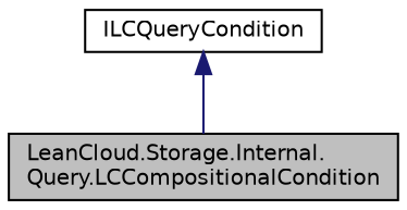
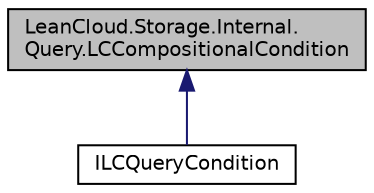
  digraph {
    fontname="DejaVu Sans"
    node [color=black fontname="DejaVu Sans" fontsize=10 shape=record style=filled]
    n1 [fillcolor=grey75 fontcolor=black height=0.2 label="LeanCloud.Storage.Internal.\lQuery.LCCompositionalCondition" width=0.4]
    n2 [fillcolor=white height=0.2 label=ILCQueryCondition width=0.4]
-   n2 -> n1 [color=midnightblue dir=back fontname="DejaVu Sans" fontsize=10 labelfontname=Helvetica labelfontsize=10 style=solid]
+   n1 -> n2 [color=midnightblue dir=back fontname="DejaVu Sans" fontsize=10 labelfontname=Helvetica labelfontsize=10 style=solid]
  }
